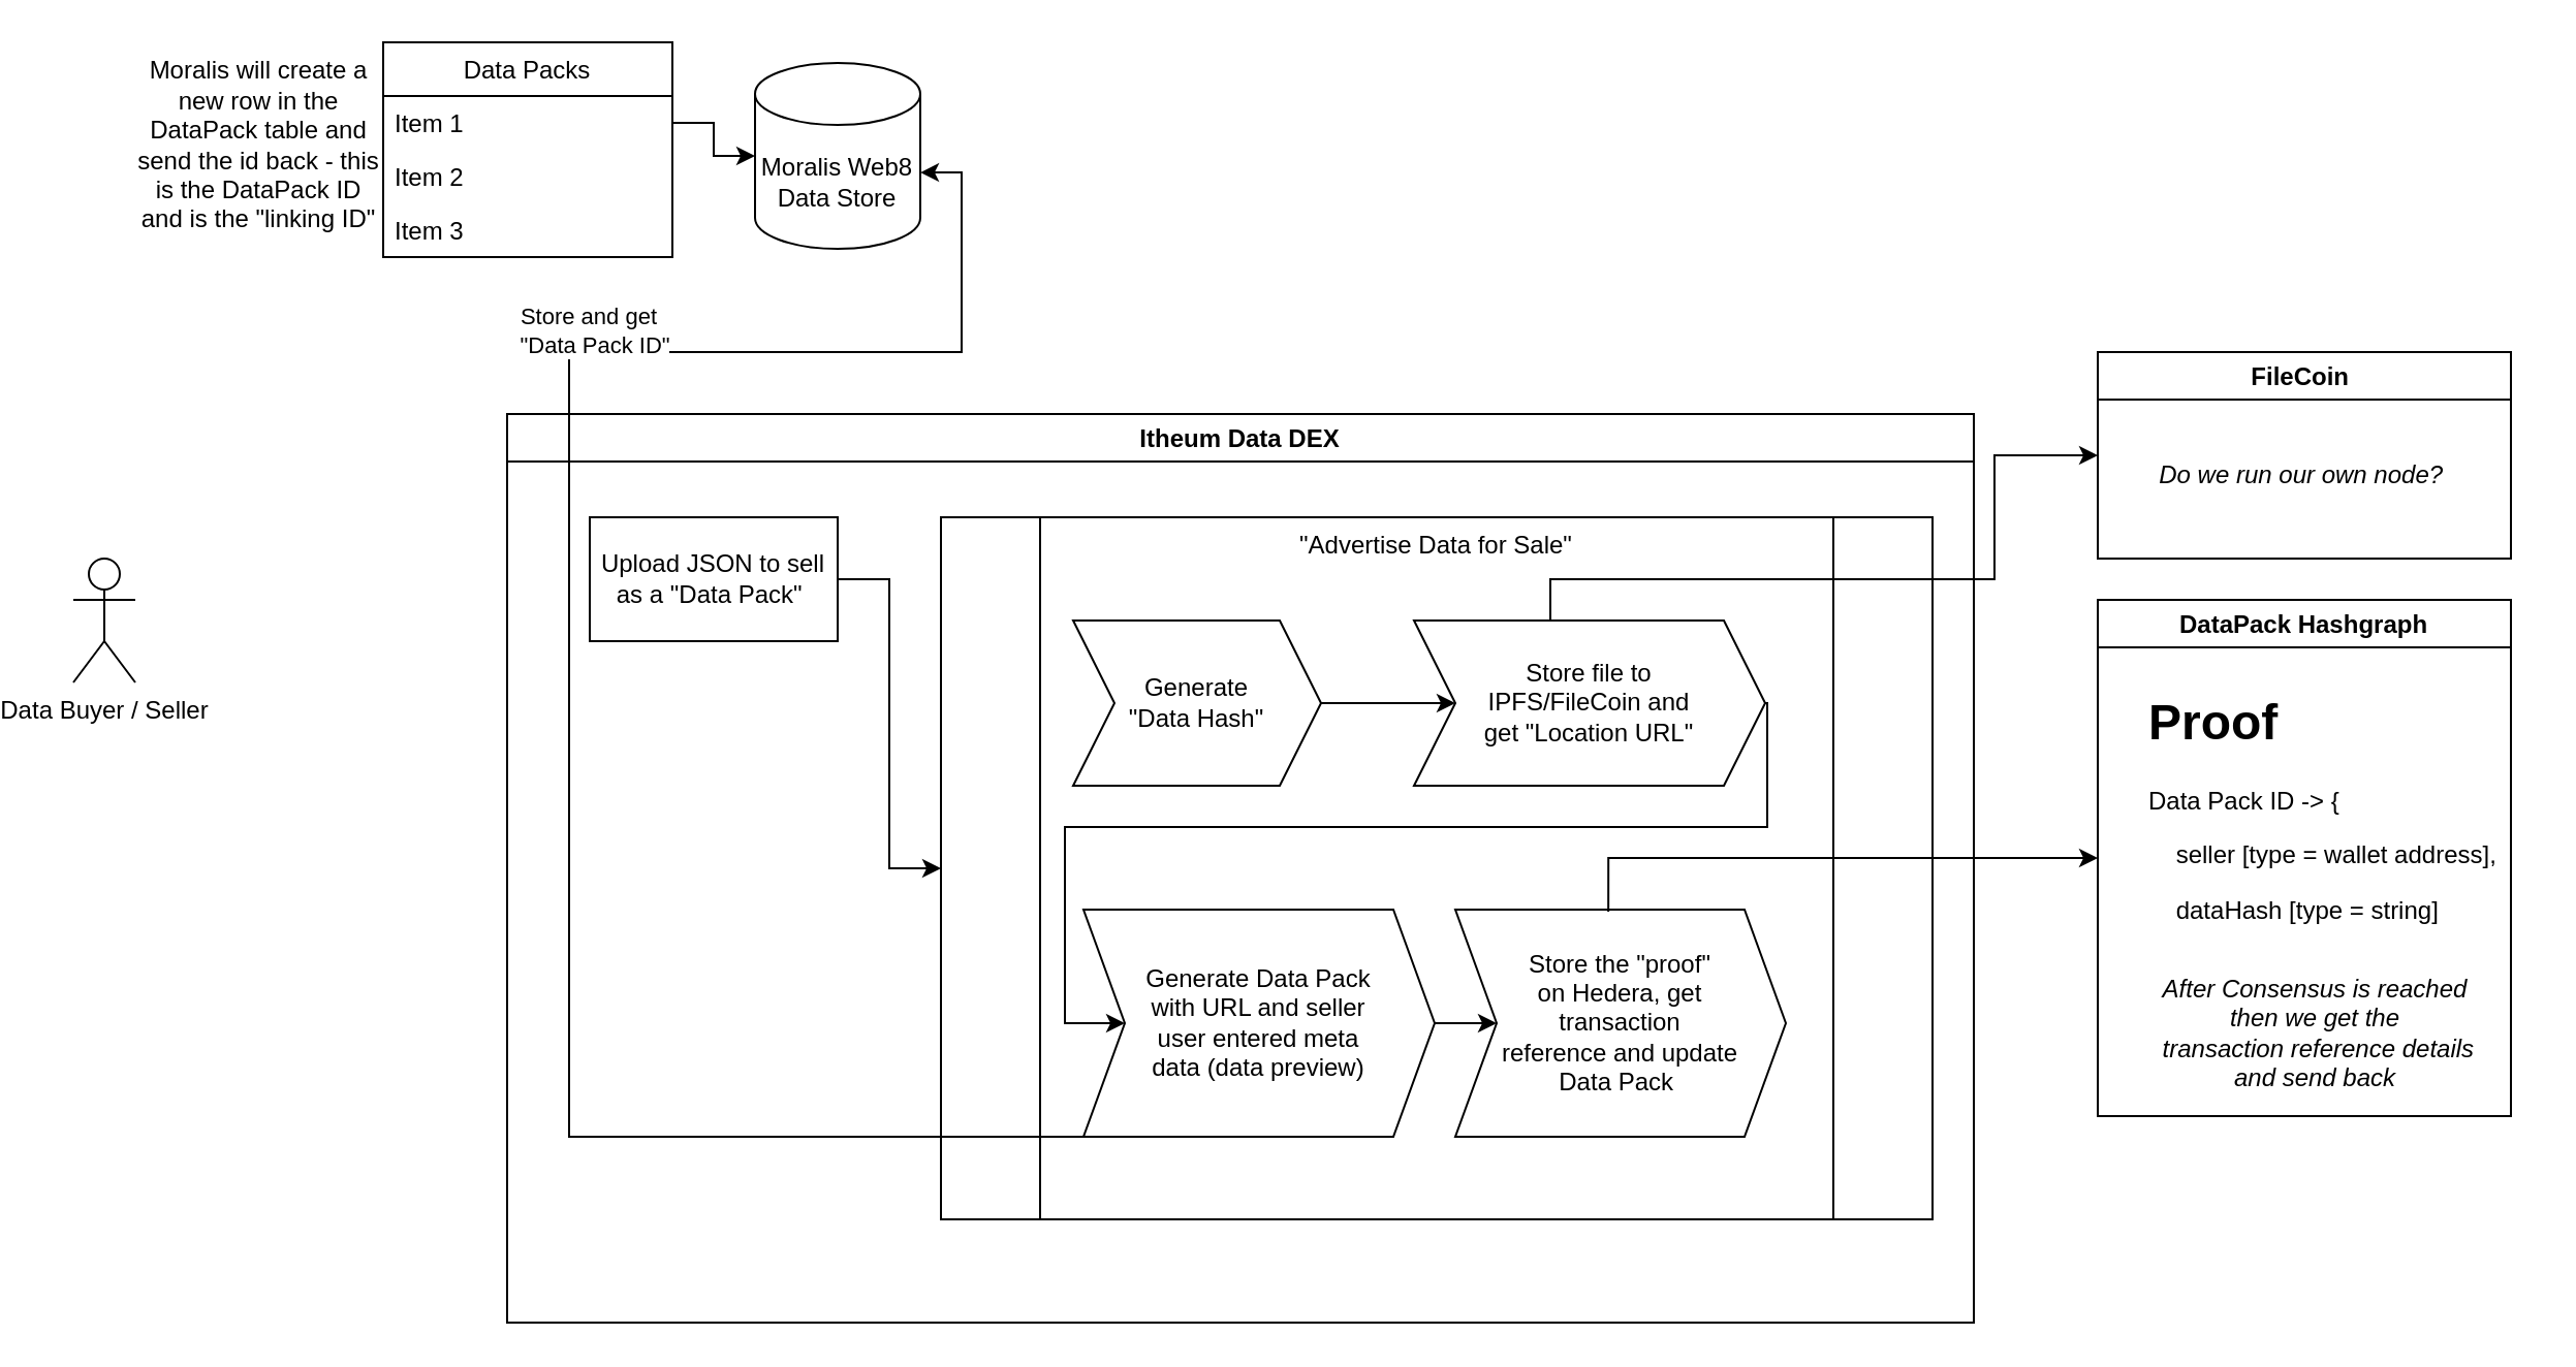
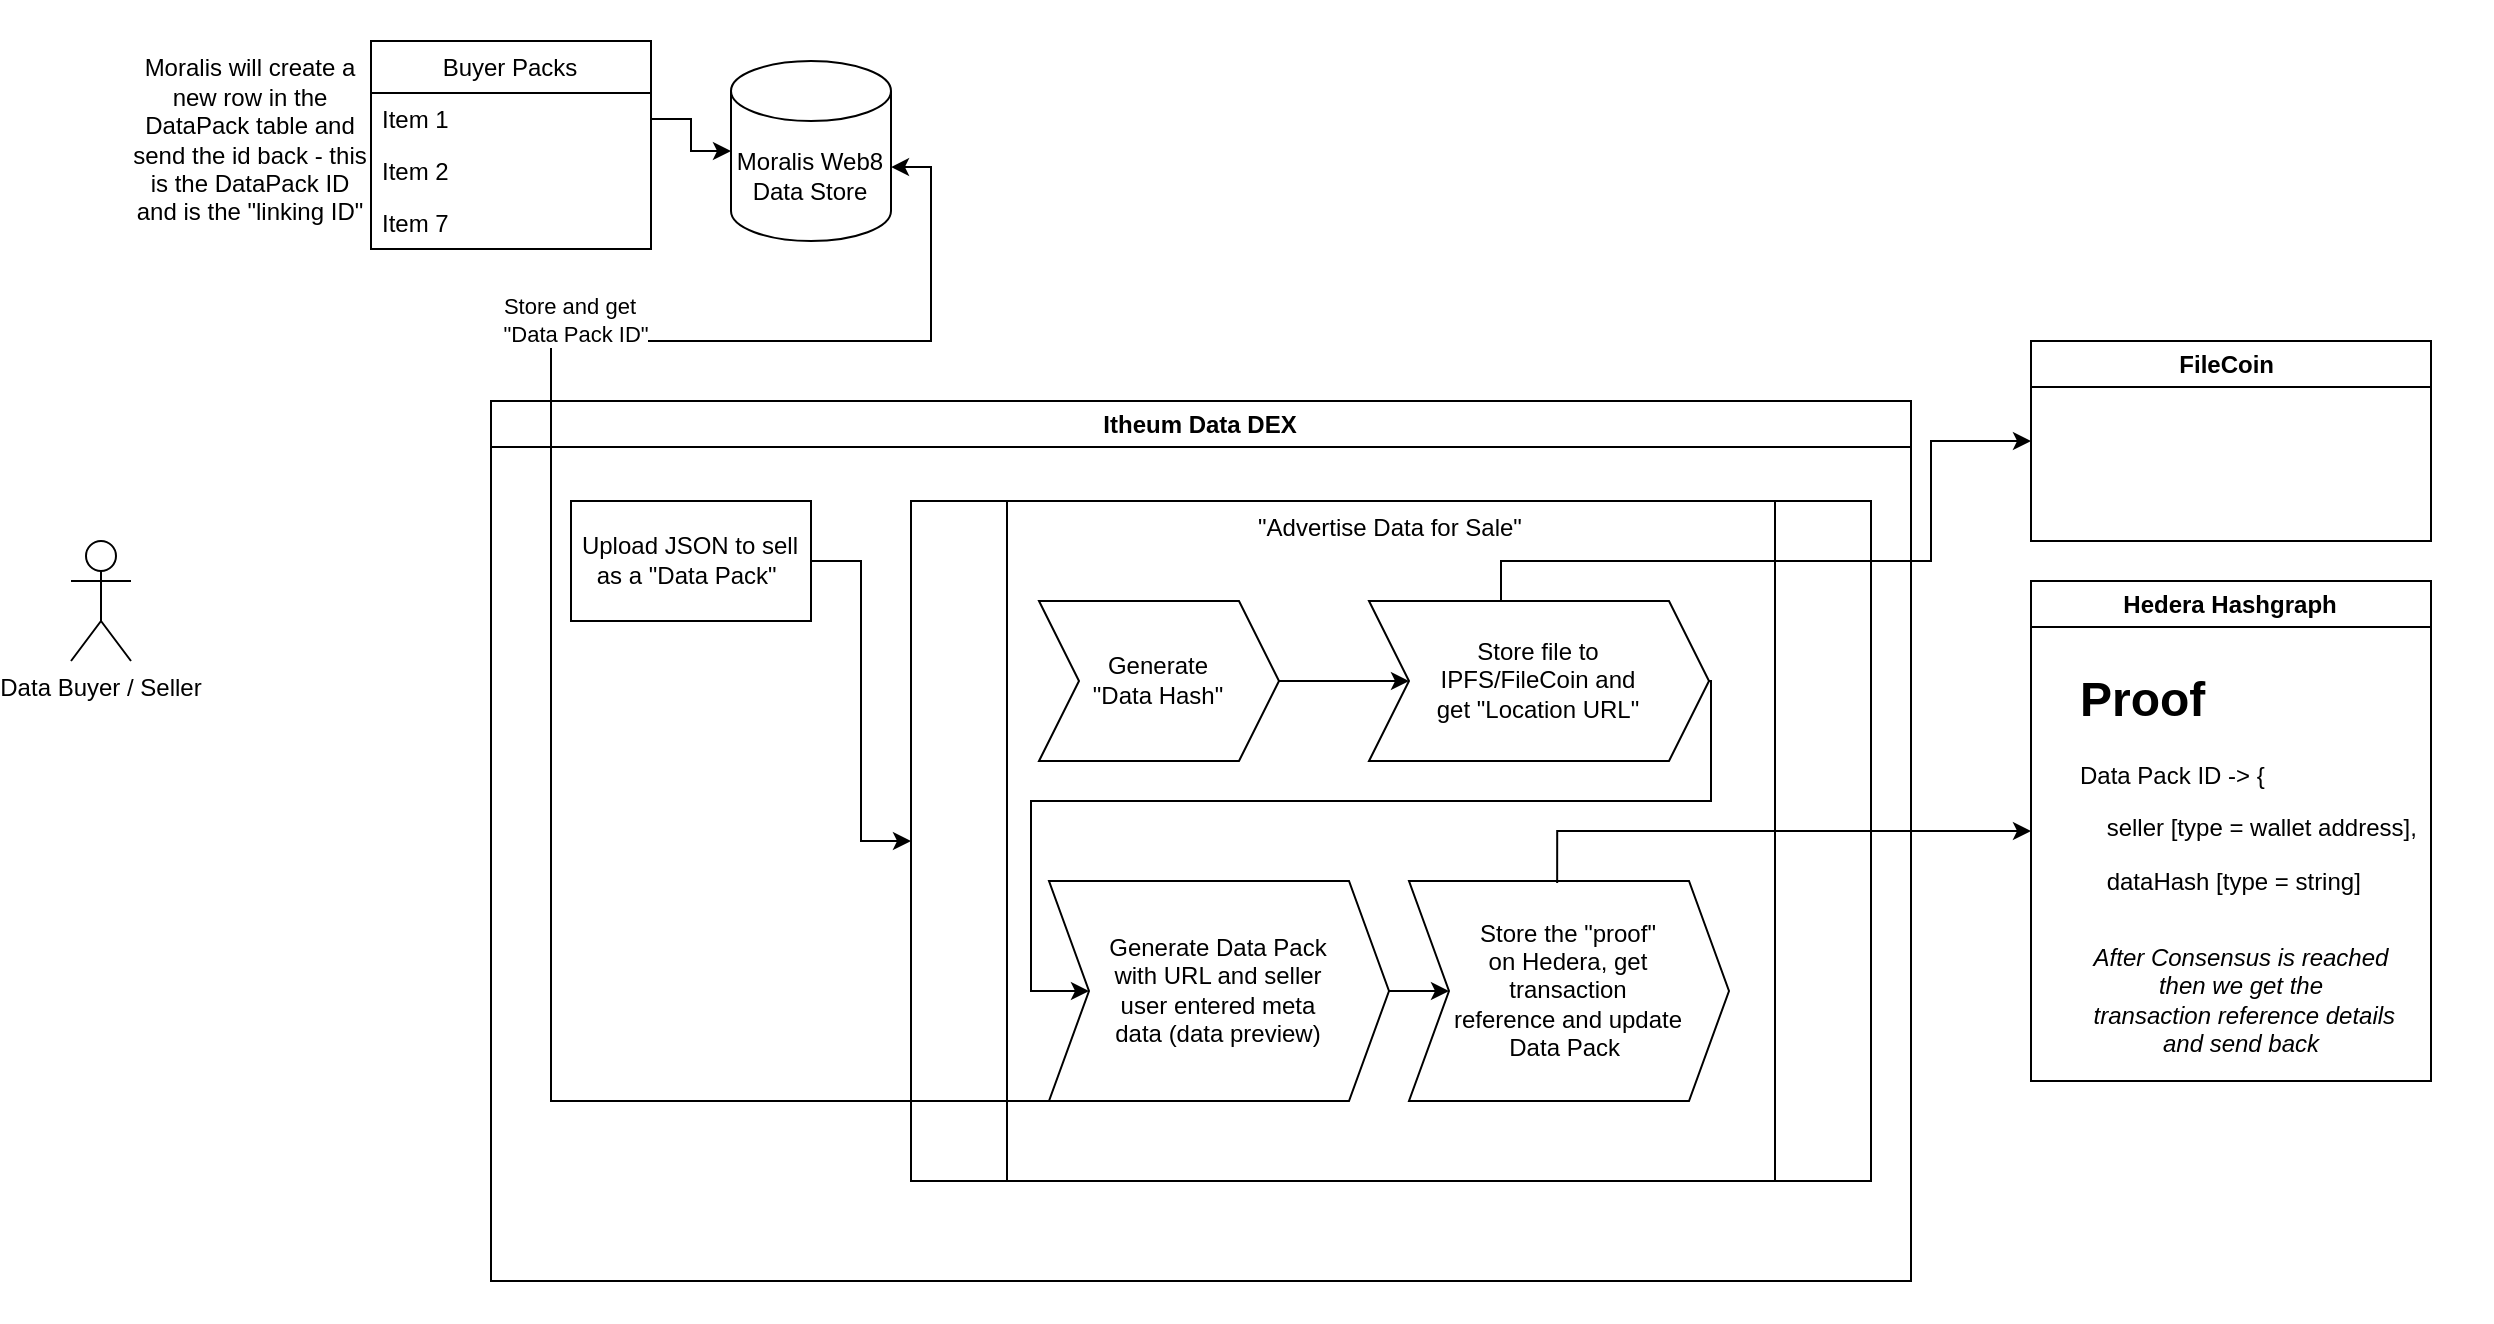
  <mxCell id="0" />
  <mxCell id="1" parent="0" />
  <mxCell id="2" value="Itheum Data DEX" style="swimlane;" vertex="1" parent="1"><mxGeometry x="230" y="200" width="710" height="440" as="geometry" /></mxCell>
  <mxCell id="3" style="edgeStyle=orthogonalEdgeStyle;rounded=0;orthogonalLoop=1;jettySize=auto;html=1;exitX=1;exitY=0.5;exitDx=0;exitDy=0;entryX=0;entryY=0.5;entryDx=0;entryDy=0;" edge="1" parent="2" source="4" target="5"><mxGeometry relative="1" as="geometry" /></mxCell>
  <mxCell id="4" value="Upload JSON to sell as a &quot;Data Pack&quot;&amp;nbsp;" style="rounded=0;whiteSpace=wrap;html=1;" vertex="1" parent="2"><mxGeometry x="40" y="50" width="120" height="60" as="geometry" /></mxCell>
  <mxCell id="5" value="&quot;Advertise Data for Sale&quot;" style="shape=process;whiteSpace=wrap;html=1;backgroundOutline=1;verticalAlign=top;" vertex="1" parent="2"><mxGeometry x="210" y="50" width="480" height="340" as="geometry" /></mxCell>
  <mxCell id="6" style="edgeStyle=orthogonalEdgeStyle;rounded=0;orthogonalLoop=1;jettySize=auto;html=1;entryX=0;entryY=0.5;entryDx=0;entryDy=0;exitX=1;exitY=0.5;exitDx=0;exitDy=0;" edge="1" parent="2" source="7" target="9"><mxGeometry relative="1" as="geometry" /></mxCell>
  <mxCell id="7" value="Generate &lt;br&gt;&quot;Data Hash&quot;" style="shape=step;perimeter=stepPerimeter;whiteSpace=wrap;html=1;fixedSize=1;" vertex="1" parent="2"><mxGeometry x="274" y="100" width="120" height="80" as="geometry" /></mxCell>
  <mxCell id="8" style="edgeStyle=orthogonalEdgeStyle;rounded=0;orthogonalLoop=1;jettySize=auto;html=1;startArrow=none;startFill=0;exitX=1;exitY=0.5;exitDx=0;exitDy=0;entryX=0;entryY=0.5;entryDx=0;entryDy=0;" edge="1" parent="2" source="9" target="11"><mxGeometry relative="1" as="geometry"><Array as="points"><mxPoint x="610" y="140" /><mxPoint x="610" y="200" /><mxPoint x="270" y="200" /><mxPoint x="270" y="295" /></Array></mxGeometry></mxCell>
  <mxCell id="9" value="&lt;font style=&quot;font-size: 12px&quot;&gt;Store file to &lt;br&gt;IPFS/FileCoin and &lt;br&gt;get &quot;Location URL&quot;&lt;/font&gt;" style="shape=step;perimeter=stepPerimeter;whiteSpace=wrap;html=1;fixedSize=1;" vertex="1" parent="2"><mxGeometry x="439" y="100" width="170" height="80" as="geometry" /></mxCell>
  <mxCell id="10" style="edgeStyle=orthogonalEdgeStyle;rounded=0;orthogonalLoop=1;jettySize=auto;html=1;exitX=1;exitY=0.5;exitDx=0;exitDy=0;entryX=0;entryY=0.5;entryDx=0;entryDy=0;startArrow=none;startFill=0;" edge="1" parent="2" source="11" target="12"><mxGeometry relative="1" as="geometry" /></mxCell>
  <mxCell id="11" value="Generate Data Pack &lt;br&gt;with URL and seller &lt;br&gt;user entered meta &lt;br&gt;data (data preview)" style="shape=step;perimeter=stepPerimeter;whiteSpace=wrap;html=1;fixedSize=1;" vertex="1" parent="2"><mxGeometry x="279" y="240" width="170" height="110" as="geometry" /></mxCell>
  <mxCell id="12" value="Store the &quot;proof&quot; &lt;br&gt;on Hedera, get &lt;br&gt;transaction &lt;br&gt;reference and update&lt;br&gt;Data Pack&amp;nbsp;" style="shape=step;perimeter=stepPerimeter;whiteSpace=wrap;html=1;fixedSize=1;" vertex="1" parent="2"><mxGeometry x="459" y="240" width="160" height="110" as="geometry" /></mxCell>
  <mxCell id="13" value="Data Buyer / Seller" style="shape=umlActor;verticalLabelPosition=bottom;verticalAlign=top;html=1;outlineConnect=0;" vertex="1" parent="1"><mxGeometry x="20" y="270" width="30" height="60" as="geometry" /></mxCell>
  <mxCell id="14" value="Moralis Web8 Data Store" style="shape=cylinder3;whiteSpace=wrap;html=1;boundedLbl=1;backgroundOutline=1;size=15;" vertex="1" parent="1"><mxGeometry x="350" y="30" width="80" height="90" as="geometry" /></mxCell>
  <mxCell id="15" style="edgeStyle=orthogonalEdgeStyle;rounded=0;orthogonalLoop=1;jettySize=auto;html=1;entryX=1;entryY=0.589;entryDx=0;entryDy=0;entryPerimeter=0;exitX=0.5;exitY=1;exitDx=0;exitDy=0;" edge="1" parent="1" source="11" target="14"><mxGeometry relative="1" as="geometry"><Array as="points"><mxPoint x="575" y="550" /><mxPoint x="260" y="550" /><mxPoint x="260" y="170" /><mxPoint x="450" y="170" /><mxPoint x="450" y="83" /></Array></mxGeometry></mxCell>
  <mxCell id="16" value="Store and get&amp;nbsp;&lt;br&gt;&amp;nbsp;&quot;Data Pack ID&quot;" style="edgeLabel;html=1;align=center;verticalAlign=middle;resizable=0;points=[];" vertex="1" connectable="0" parent="15"><mxGeometry x="0.004" y="3" relative="1" as="geometry"><mxPoint x="13" y="-217" as="offset" /></mxGeometry></mxCell>
  <mxCell id="17" value="Moralis will create a new row in the DataPack table and send the id back - this is the DataPack ID and is the &quot;linking ID&quot;" style="text;html=1;strokeColor=none;fillColor=none;align=center;verticalAlign=middle;whiteSpace=wrap;rounded=0;" vertex="1" parent="1"><mxGeometry x="50" y="60" width="120" height="20" as="geometry" /></mxCell>
- <mxCell id="18" value="Data Packs" style="swimlane;fontStyle=0;childLayout=stackLayout;horizontal=1;startSize=26;horizontalStack=0;resizeParent=1;resizeParentMax=0;resizeLast=0;collapsible=1;marginBottom=0;" vertex="1" parent="1"><mxGeometry x="170" y="20" width="140" height="104" as="geometry" /></mxCell>
+ <mxCell id="18" value="Buyer Packs" style="swimlane;fontStyle=0;childLayout=stackLayout;horizontal=1;startSize=26;horizontalStack=0;resizeParent=1;resizeParentMax=0;resizeLast=0;collapsible=1;marginBottom=0;" vertex="1" parent="1"><mxGeometry x="170" y="20" width="140" height="104" as="geometry" /></mxCell>
  <mxCell id="19" value="Item 1" style="text;strokeColor=none;fillColor=none;align=left;verticalAlign=top;spacingLeft=4;spacingRight=4;overflow=hidden;rotatable=0;points=[[0,0.5],[1,0.5]];portConstraint=eastwest;" vertex="1" parent="18"><mxGeometry y="26" width="140" height="26" as="geometry" /></mxCell>
  <mxCell id="20" value="Item 2" style="text;strokeColor=none;fillColor=none;align=left;verticalAlign=top;spacingLeft=4;spacingRight=4;overflow=hidden;rotatable=0;points=[[0,0.5],[1,0.5]];portConstraint=eastwest;" vertex="1" parent="18"><mxGeometry y="52" width="140" height="26" as="geometry" /></mxCell>
- <mxCell id="21" value="Item 3" style="text;strokeColor=none;fillColor=none;align=left;verticalAlign=top;spacingLeft=4;spacingRight=4;overflow=hidden;rotatable=0;points=[[0,0.5],[1,0.5]];portConstraint=eastwest;" vertex="1" parent="18"><mxGeometry y="78" width="140" height="26" as="geometry" /></mxCell>
+ <mxCell id="21" value="Item 7" style="text;strokeColor=none;fillColor=none;align=left;verticalAlign=top;spacingLeft=4;spacingRight=4;overflow=hidden;rotatable=0;points=[[0,0.5],[1,0.5]];portConstraint=eastwest;" vertex="1" parent="18"><mxGeometry y="78" width="140" height="26" as="geometry" /></mxCell>
  <mxCell id="22" style="edgeStyle=orthogonalEdgeStyle;rounded=0;orthogonalLoop=1;jettySize=auto;html=1;" edge="1" parent="1" source="19" target="14"><mxGeometry relative="1" as="geometry" /></mxCell>
  <mxCell id="23" value="FileCoin " style="swimlane;" vertex="1" parent="1"><mxGeometry x="1000" y="170" width="200" height="100" as="geometry" /></mxCell>
- <mxCell id="24" value="Do we run our own node?&amp;nbsp;" style="text;html=1;align=center;verticalAlign=middle;resizable=0;points=[];autosize=1;strokeColor=none;fontStyle=2" vertex="1" parent="23"><mxGeometry x="20" y="50" width="160" height="20" as="geometry" /></mxCell>
- <mxCell id="25" value="DataPack Hashgraph" style="swimlane;" vertex="1" parent="1"><mxGeometry x="1000" y="290" width="200" height="250" as="geometry" /></mxCell>
+ <mxCell id="25" value="Hedera Hashgraph" style="swimlane;" vertex="1" parent="1"><mxGeometry x="1000" y="290" width="200" height="250" as="geometry" /></mxCell>
  <mxCell id="26" value="&lt;h1&gt;Proof&lt;/h1&gt;&lt;p&gt;Data Pack ID -&amp;gt; {&lt;/p&gt;&lt;p&gt;&amp;nbsp; &amp;nbsp; seller [type = wallet address],&lt;/p&gt;&lt;p&gt;&amp;nbsp; &amp;nbsp; dataHash [type = string]&lt;/p&gt;&lt;p&gt;}&lt;/p&gt;" style="text;html=1;strokeColor=none;fillColor=none;spacing=5;spacingTop=-20;whiteSpace=wrap;overflow=hidden;rounded=0;" vertex="1" parent="25"><mxGeometry x="20" y="40" width="190" height="120" as="geometry" /></mxCell>
  <mxCell id="27" value="After Consensus is reached &lt;br&gt;then we get the&lt;br&gt;&amp;nbsp;transaction reference details &lt;br&gt;and send back" style="text;html=1;align=center;verticalAlign=middle;resizable=0;points=[];autosize=1;strokeColor=none;fontStyle=2" vertex="1" parent="25"><mxGeometry x="20" y="180" width="170" height="60" as="geometry" /></mxCell>
  <mxCell id="28" style="edgeStyle=orthogonalEdgeStyle;rounded=0;orthogonalLoop=1;jettySize=auto;html=1;entryX=0;entryY=0.5;entryDx=0;entryDy=0;startArrow=none;startFill=0;exitX=0.5;exitY=0;exitDx=0;exitDy=0;" edge="1" parent="1" source="9" target="23"><mxGeometry relative="1" as="geometry"><Array as="points"><mxPoint x="735" y="280" /><mxPoint x="950" y="280" /><mxPoint x="950" y="220" /></Array></mxGeometry></mxCell>
  <mxCell id="29" style="edgeStyle=orthogonalEdgeStyle;rounded=0;orthogonalLoop=1;jettySize=auto;html=1;entryX=0;entryY=0.5;entryDx=0;entryDy=0;startArrow=none;startFill=0;exitX=0.463;exitY=0.009;exitDx=0;exitDy=0;exitPerimeter=0;" edge="1" parent="1" source="12" target="25"><mxGeometry relative="1" as="geometry"><Array as="points"><mxPoint x="763" y="415" /></Array></mxGeometry></mxCell>
